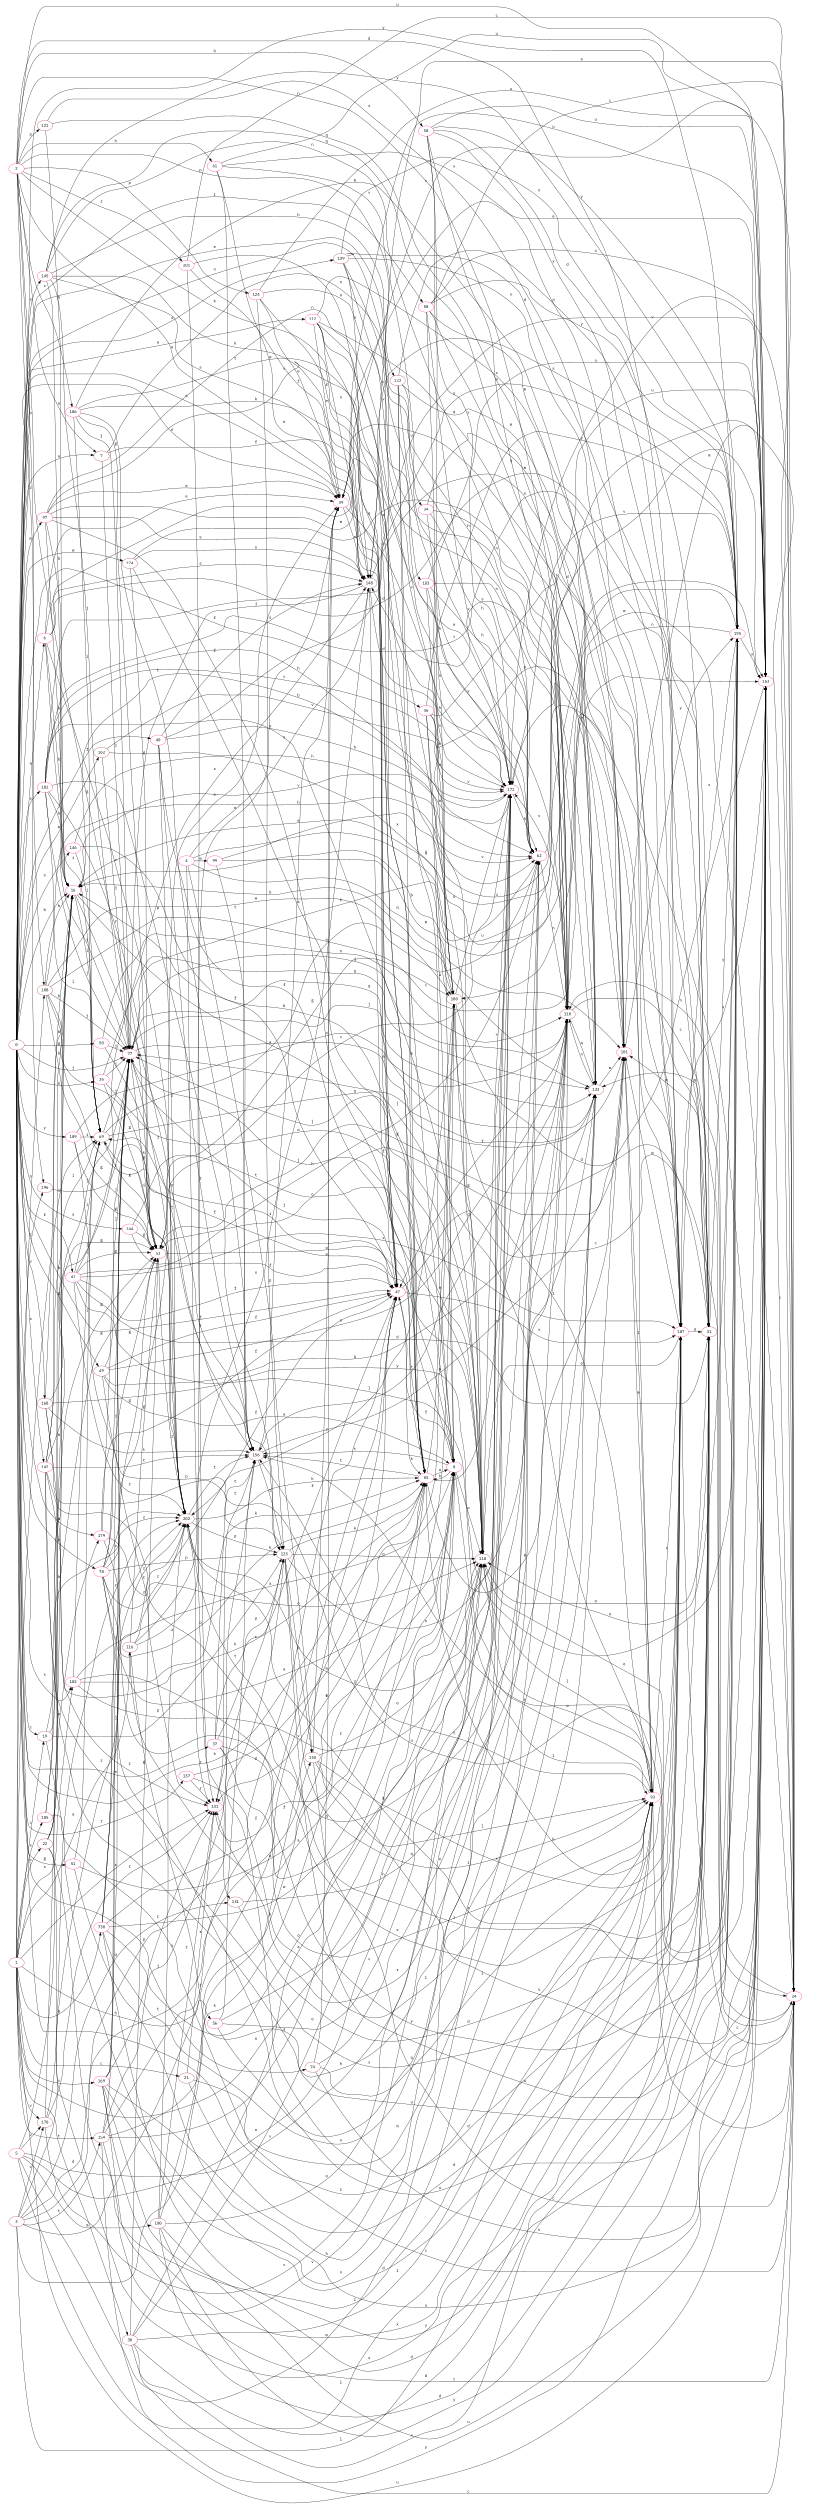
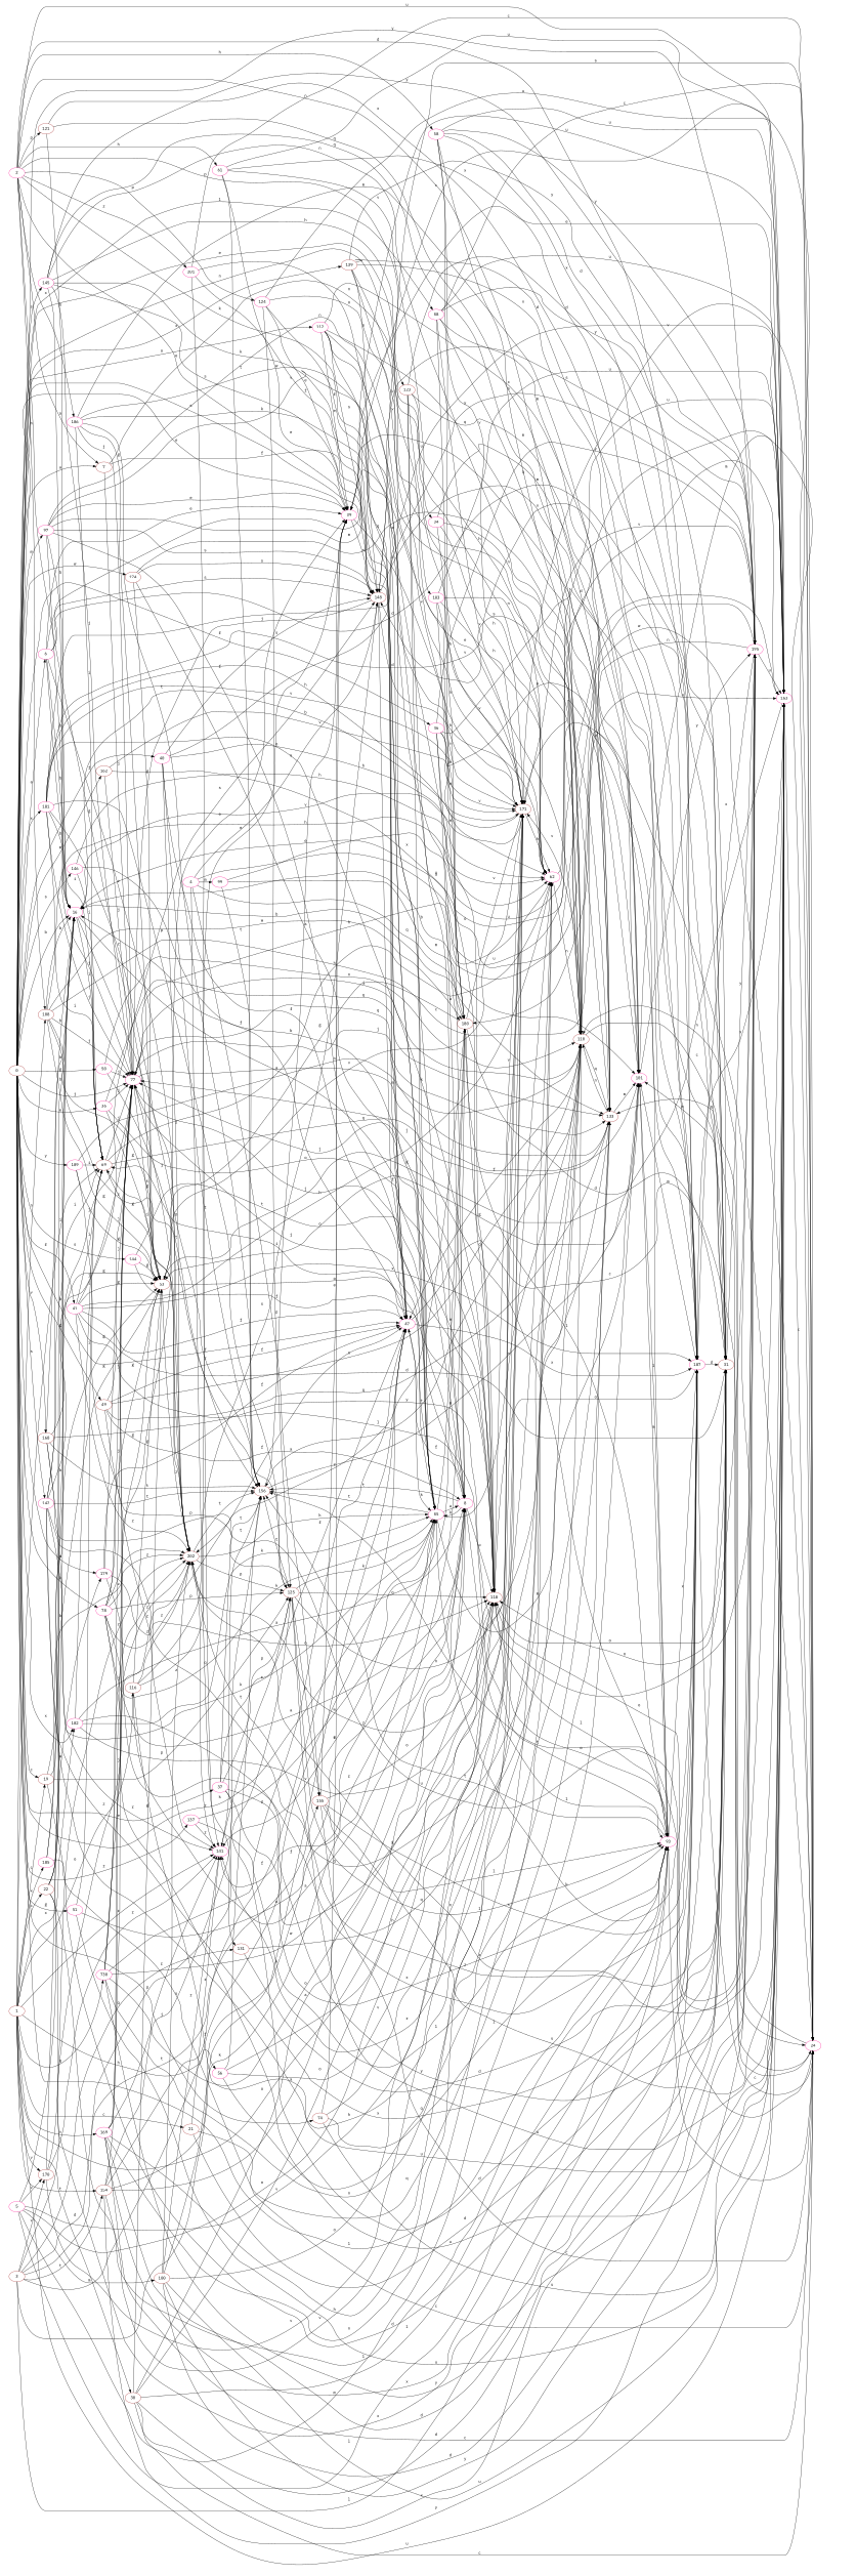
  strict digraph {
    fontname="IBM Plex Mono"
    rankdir=LR
    node [color=deeppink fontname="IBM Plex Mono"]
    edge [fontname="IBM Plex Mono"]
    0 [color=brown]
    6
    7 [color=brown]
    16
    19 [color=brown]
    34
    36
    37
    39
    40
    41
    46
    47
    49 [color=brown]
    50
    51
    74 [color=brown]
    77
    78
    85
    88
    93
    97
    103
    112
    137
    139 [color=brown]
    142
    144
    145
    146
    148 [color=brown]
    162 [color=brown]
    168 [color=brown]
    174 [color=brown]
    179
    181
    182
    189
    195
    31 [color=brown]
    202 [color=brown]
    24
    110 [color=brown]
    69 [color=brown]
    163
    125 [color=brown]
    171 [color=brown]
    8
    53 [color=brown]
    101
    180 [color=brown]
    62
    118 [color=brown]
    133 [color=brown]
    156 [color=brown]
    187
    141
    1 [color=brown]
    21 [color=brown]
    22 [color=brown]
    30 [color=brown]
    56
    108 [color=brown]
    116 [color=brown]
    n66 [label=730]
    154 [color=brown]
    169
    170 [color=brown]
    185
-   196 [color=brown]
    2
    58
    61
    121 [color=brown]
    123 [color=brown]
    124
    186
    201
    3 [color=brown]
    131 [color=brown]
    155 [color=brown]
    4
    99
    5
    100 [color=brown]
    0 -> 6 [label=a]
    0 -> 7 [label=a]
    0 -> 16 [label=b]
    0 -> 19 [label=c]
    0 -> 34 [label=e]
    0 -> 36 [label=e]
    0 -> 37 [label=e]
    0 -> 39 [label=e]
    0 -> 40 [label=f]
    0 -> 41 [label=f]
    0 -> 46 [label=f]
    0 -> 47 [label=f]
    0 -> 49 [label=g]
    0 -> 50 [label=g]
    0 -> 51 [label=g]
    0 -> 74 [label=j]
    0 -> 77 [label=j]
    0 -> 78 [label=k]
    0 -> 85 [label=k]
    0 -> 88 [label=l]
    0 -> 93 [label=l]
    0 -> 97 [label=m]
    0 -> 103 [label=n]
    0 -> 112 [label=o]
    0 -> 137 [label=r]
    0 -> 139 [label=r]
    0 -> 142 [label=s]
    0 -> 144 [label=s]
    0 -> 145 [label=s]
    0 -> 146 [label=s]
    0 -> 148 [label=s]
    0 -> 162 [label=m]
    0 -> 168 [label=v]
    0 -> 174 [label=w]
    0 -> 179 [label=w]
    0 -> 181 [label=x]
    0 -> 182 [label=x]
    0 -> 189 [label=y]
    0 -> 195 [label=y]
    6 -> 16 [label=b]
    6 -> 39 [label=e]
    6 -> 77 [label=j]
    6 -> 148 [label=s]
    6 -> 31 [label=d]
    6 -> 202 [label=z]
    6 -> 24 [label=c]
    7 -> 47 [label=f]
    7 -> 77 [label=j]
    7 -> 110 [label=n]
    16 -> 69 [label=i]
    16 -> 163 [label=u]
    16 -> 125 [label=p]
    16 -> 171 [label=v]
    16 -> 8 [label=a]
    19 -> 16 [label=b]
    19 -> 24 [label=c]
    19 -> 125 [label=p]
    19 -> 53 [label=g]
    34 -> 110 [label=n]
    34 -> 101 [label=m]
    34 -> 180 [label=w]
    34 -> 62 [label=h]
    36 -> 77 [label=j]
    36 -> 53 [label=g]
    36 -> 118 [label=o]
    36 -> 133 [label=q]
    37 -> 47 [label=f]
    37 -> 93 [label=l]
    37 -> 31 [label=d]
    37 -> 125 [label=p]
    37 -> 62 [label=g]
    37 -> 156 [label=t]
    39 -> 148 [label=s]
    39 -> 163 [label=u]
    39 -> 62 [label=h]
    40 -> 47 [label=f]
    40 -> 148 [label=s]
    40 -> 195 [label=y]
    40 -> 202 [label=z]
    40 -> 62 [label=h]
    40 -> 156 [label=t]
    41 -> 47 [label=f]
    41 -> 93 [label=l]
    41 -> 148 [label=s]
    41 -> 31 [label=d]
    41 -> 202 [label=z]
    41 -> 69 [label=i]
    41 -> 53 [label=g]
    41 -> 62 [label=h]
    41 -> 187 [label=x]
    46 -> 195 [label=y]
    46 -> 31 [label=d]
    46 -> 171 [label=v]
    46 -> 8 [label=a]
    46 -> 101 [label=m]
    46 -> 118 [label=o]
    47 -> 85 [label=k]
    47 -> 24 [label=c]
    47 -> 187 [label=x]
    49 -> 47 [label=f]
    49 -> 77 [label=j]
    49 -> 110 [label=n]
    49 -> 125 [label=p]
    49 -> 8 [label=a]
    49 -> 133 [label=q]
    50 -> 77 [label=j]
    50 -> 110 [label=n]
    50 -> 156 [label=t]
    51 -> 69 [label=i]
    51 -> 163 [label=u]
    51 -> 8 [label=a]
    74 -> 39 [label=e]
    74 -> 93 [label=l]
    74 -> 110 [label=n]
    74 -> 163 [label=u]
    77 -> 53 [label=g]
    77 -> 101 [label=m]
    77 -> 62 [label=h]
    77 -> 133 [label=q]
    78 -> 39 [label=e]
    78 -> 47 [label=f]
    78 -> 77 [label=j]
    78 -> 85 [label=k]
    78 -> 202 [label=z]
    78 -> 163 [label=u]
    78 -> 125 [label=p]
    78 -> 8 [label=a]
    78 -> 53 [label=g]
    85 -> 77 [label=j]
    85 -> 110 [label=n]
    85 -> 69 [label=i]
    85 -> 8 [label=a]
    85 -> 101 [label=m]
    85 -> 180 [label=w]
    85 -> 156 [label=t]
    85 -> 141 [label=r]
    88 -> 195 [label=y]
    88 -> 24 [label=c]
    88 -> 163 [label=u]
    88 -> 171 [label=v]
    88 -> 101 [label=m]
    88 -> 180 [label=w]
    88 -> 133 [label=q]
    93 -> 77 [label=j]
    93 -> 24 [label=c]
    93 -> 171 [label=v]
    93 -> 101 [label=m]
    93 -> 118 [label=o]
    93 -> 156 [label=t]
    93 -> 187 [label=x]
    97 -> 16 [label=b]
    97 -> 39 [label=e]
    97 -> 47 [label=f]
    97 -> 148 [label=s]
    97 -> 110 [label=n]
    97 -> 69 [label=i]
    97 -> 171 [label=v]
    97 -> 101 [label=m]
    103 -> 110 [label=n]
    103 -> 163 [label=u]
    103 -> 171 [label=v]
    103 -> 180 [label=w]
    103 -> 62 [label=h]
    112 -> 39 [label=e]
    112 -> 148 [label=s]
    112 -> 171 [label=v]
    112 -> 8 [label=a]
    112 -> 180 [label=w]
    112 -> 133 [label=q]
    112 -> 187 [label=x]
    137 -> 93 [label=l]
    137 -> 180 [label=w]
    137 -> 141 [label=r]
    139 -> 85 [label=k]
    139 -> 148 [label=s]
    139 -> 195 [label=y]
    139 -> 31 [label=d]
    139 -> 62 [label=h]
    139 -> 187 [label=x]
    142 -> 16 [label=b]
    142 -> 77 [label=j]
    142 -> 85 [label=k]
    142 -> 69 [label=i]
    142 -> 163 [label=u]
    142 -> 133 [label=q]
    142 -> 156 [label=t]
    142 -> 187 [label=x]
    144 -> 47 [label=f]
    144 -> 53 [label=g]
    144 -> 118 [label=o]
    145 -> 16 [label=b]
    145 -> 77 [label=j]
    145 -> 85 [label=k]
    145 -> 148 [label=s]
    145 -> 195 [label=y]
    145 -> 110 [label=n]
    145 -> 62 [label=h]
    145 -> 133 [label=q]
    146 -> 47 [label=f]
    146 -> 69 [label=i]
    146 -> 62 [label=h]
    148 -> 47 [label=f]
    148 -> 77 [label=j]
    148 -> 171 [label=v]
    148 -> 187 [label=x]
    162 -> 77 [label=j]
    162 -> 171 [label=v]
    162 -> 187 [label=x]
    168 -> 16 [label=b]
    168 -> 195 [label=y]
    168 -> 163 [label=u]
    168 -> 53 [label=g]
    168 -> 156 [label=t]
    168 -> 141 [label=r]
    174 -> 148 [label=s]
    174 -> 8 [label=a]
    174 -> 53 [label=g]
    174 -> 133 [label=q]
    179 -> 47 [label=f]
    179 -> 77 [label=j]
    179 -> 118 [label=o]
    179 -> 187 [label=x]
    181 -> 16 [label=b]
    181 -> 77 [label=j]
    181 -> 31 [label=d]
    181 -> 202 [label=z]
    181 -> 69 [label=i]
    181 -> 163 [label=u]
    181 -> 125 [label=p]
    181 -> 171 [label=v]
    181 -> 62 [label=h]
    181 -> 118 [label=o]
    182 -> 85 [label=k]
    182 -> 195 [label=y]
    182 -> 69 [label=i]
    182 -> 171 [label=v]
    182 -> 8 [label=a]
    189 -> 110 [label=n]
    189 -> 69 [label=i]
    189 -> 53 [label=g]
    189 -> 141 [label=r]
    195 -> 16 [label=b]
    195 -> 148 [label=s]
    195 -> 202 [label=z]
    195 -> 110 [label=n]
    195 -> 163 [label=u]
    195 -> 171 [label=v]
    195 -> 118 [label=o]
    195 -> 187 [label=x]
    31 -> 195 [label=y]
    31 -> 202 [label=z]
    31 -> 101 [label=m]
    31 -> 118 [label=o]
    202 -> 77 [label=j]
    202 -> 85 [label=k]
    202 -> 69 [label=i]
    202 -> 125 [label=p]
    202 -> 156 [label=t]
    202 -> 141 [label=r]
    24 -> 148 [label=s]
    24 -> 110 [label=n]
    24 -> 171 [label=v]
    24 -> 101 [label=m]
    24 -> 180 [label=w]
    24 -> 133 [label=q]
    24 -> 156 [label=t]
    110 -> 39 [label=e]
    110 -> 47 [label=f]
    110 -> 77 [label=j]
    110 -> 24 [label=c]
    110 -> 163 [label=u]
    110 -> 171 [label=v]
    110 -> 133 [label=q]
    110 -> 156 [label=t]
    110 -> 141 [label=r]
    69 -> 77 [label=j]
    69 -> 53 [label=g]
    69 -> 62 [label=h]
    69 -> 133 [label=q]
    163 -> 39 [label=e]
    163 -> 24 [label=c]
    163 -> 53 [label=g]
    163 -> 118 [label=o]
    163 -> 187 [label=x]
    125 -> 85 [label=k]
    125 -> 93 [label=l]
    125 -> 110 [label=n]
    125 -> 163 [label=u]
    125 -> 118 [label=o]
-   156 -> 125 [label=t]
+   125 -> 156 [label=t]
    125 -> 141 [label=r]
    125 -> 155 [label=p]
    171 -> 16 [label=b]
    171 -> 202 [label=z]
    171 -> 62 [label=h]
    8 -> 47 [label=f]
    8 -> 77 [label=j]
    8 -> 85 [label=k]
    8 -> 93 [label=l]
    8 -> 118 [label=o]
    8 -> 156 [label=t]
    8 -> 141 [label=r]
    53 -> 202 [label=z]
    53 -> 171 [label=v]
    53 -> 118 [label=o]
    101 -> 93 [label=l]
    101 -> 195 [label=y]
    101 -> 53 [label=g]
    180 -> 16 [label=b]
    180 -> 93 [label=l]
    180 -> 31 [label=d]
    180 -> 202 [label=z]
    180 -> 171 [label=v]
    180 -> 53 [label=g]
    180 -> 118 [label=o]
    62 -> 110 [label=n]
    62 -> 163 [label=u]
    118 -> 16 [label=b]
    118 -> 77 [label=j]
    118 -> 93 [label=l]
    118 -> 171 [label=v]
    133 -> 77 [label=j]
    133 -> 148 [label=s]
    133 -> 110 [label=n]
    133 -> 101 [label=m]
    156 -> 39 [label=e]
    156 -> 101 [label=m]
    187 -> 85 [label=k]
    187 -> 31 [label=d]
    187 -> 24 [label=c]
    187 -> 101 [label=m]
    187 -> 118 [label=o]
    141 -> 156 [label=t]
    1 -> 19 [label=c]
    1 -> 182 [label=x]
    1 -> 69 [label=i]
    1 -> 163 [label=u]
    1 -> 118 [label=o]
    1 -> 141 [label=r]
    1 -> 21 [label=c]
    1 -> 22 [label=c]
    1 -> 30 [label=d]
    1 -> 56 [label=h]
    1 -> 108 [label=n]
    1 -> 116 [label=o]
    1 -> n66 [label=q]
    1 -> 154 [label=t]
    1 -> 169 [label=v]
    1 -> 170 [label=v]
    1 -> 185 [label=x]
-   1 -> 196 [label=z]
    21 -> 31 [label=d]
    21 -> 133 [label=q]
    21 -> 141 [label=r]
    22 -> 16 [label=b]
    22 -> 77 [label=j]
    22 -> 93 [label=l]
    22 -> 53 [label=g]
    22 -> 187 [label=x]
    30 -> 93 [label=l]
    30 -> 31 [label=d]
    30 -> 24 [label=c]
    30 -> 8 [label=a]
    30 -> 53 [label=g]
    30 -> 118 [label=o]
    30 -> 187 [label=x]
    56 -> 171 [label=v]
    56 -> 62 [label=h]
    56 -> 133 [label=q]
    56 -> 156 [label=t]
    108 -> 16 [label=b]
    108 -> 77 [label=j]
    108 -> 202 [label=z]
    108 -> 24 [label=c]
    108 -> 53 [label=g]
    108 -> 180 [label=w]
    108 -> 62 [label=h]
    108 -> 156 [label=t]
    116 -> 39 [label=e]
    116 -> 148 [label=s]
    116 -> 202 [label=z]
    116 -> 8 [label=a]
    116 -> 53 [label=g]
    116 -> 62 [label=h]
    n66 -> 47 [label=f]
    n66 -> 77 [label=j]
    n66 -> 195 [label=y]
    n66 -> 202 [label=z]
    n66 -> 110 [label=n]
    n66 -> 53 [label=g]
    n66 -> 180 [label=w]
    n66 -> 118 [label=o]
    154 -> 47 [label=f]
    154 -> 77 [label=j]
    154 -> 85 [label=k]
    154 -> 195 [label=y]
    154 -> 171 [label=v]
    154 -> 8 [label=a]
    154 -> 156 [label=t]
    169 -> 77 [label=j]
    169 -> 31 [label=d]
    169 -> 202 [label=z]
    169 -> 24 [label=c]
    169 -> 110 [label=n]
    169 -> 62 [label=h]
    169 -> 187 [label=x]
    169 -> 141 [label=r]
    170 -> 16 [label=b]
    170 -> 202 [label=z]
    170 -> 171 [label=v]
    170 -> 141 [label=r]
    185 -> 16 [label=b]
    185 -> 31 [label=d]
    185 -> 202 [label=z]
-   196 -> 47 [label=f]
    2 -> 7 [label=a]
    2 -> 39 [label=e]
    2 -> 85 [label=k]
    2 -> 31 [label=d]
    2 -> 110 [label=n]
    2 -> 163 [label=u]
    2 -> 53 [label=g]
    2 -> 108 [label=n]
-   2 -> 196 [label=z]
    2 -> 58 [label=h]
    2 -> 61 [label=h]
    2 -> 121 [label=p]
    2 -> 123 [label=p]
    2 -> 124 [label=p]
    2 -> 186 [label=x]
    2 -> 201 [label=z]
    58 -> 195 [label=y]
    58 -> 31 [label=d]
    58 -> 110 [label=n]
    58 -> 163 [label=u]
    58 -> 171 [label=v]
    58 -> 8 [label=a]
    58 -> 187 [label=x]
    61 -> 39 [label=e]
    61 -> 163 [label=u]
    61 -> 171 [label=v]
    61 -> 156 [label=t]
    61 -> 187 [label=x]
    121 -> 16 [label=b]
    121 -> 133 [label=q]
    121 -> 187 [label=x]
    123 -> 85 [label=k]
    123 -> 31 [label=d]
    123 -> 171 [label=v]
    123 -> 8 [label=a]
    123 -> 101 [label=m]
    123 -> 62 [label=h]
    124 -> 39 [label=e]
    124 -> 47 [label=f]
    124 -> 163 [label=u]
    124 -> 125 [label=p]
    124 -> 171 [label=v]
    186 -> 77 [label=j]
    186 -> 85 [label=k]
    186 -> 69 [label=i]
    186 -> 53 [label=g]
    186 -> 101 [label=m]
    186 -> 180 [label=w]
    186 -> 156 [label=t]
    201 -> 47 [label=f]
    201 -> 24 [label=c]
    201 -> 118 [label=o]
    201 -> 141 [label=r]
    3 -> 47 [label=f]
    3 -> 85 [label=k]
    3 -> 93 [label=l]
    3 -> 202 [label=z]
    3 -> 125 [label=p]
    3 -> 154 [label=t]
    3 -> 170 [label=v]
    3 -> 131 [label=q]
    3 -> 155 [label=t]
    131 -> 31 [label=d]
    131 -> 133 [label=q]
    155 -> 39 [label=e]
    155 -> 93 [label=l]
    155 -> 24 [label=c]
    155 -> 163 [label=u]
    155 -> 118 [label=o]
    155 -> 187 [label=x]
    4 -> 148 [label=s]
    4 -> 163 [label=u]
    4 -> 133 [label=q]
    4 -> 131 [label=q]
    4 -> 155 [label=t]
    4 -> 99 [label=m]
    99 -> 163 [label=u]
    99 -> 101 [label=m]
    99 -> 156 [label=t]
    5 -> 93 [label=l]
    5 -> 179 [label=w]
    5 -> 171 [label=v]
    5 -> 101 [label=m]
    5 -> 118 [label=o]
    5 -> 170 [label=v]
    5 -> 100 [label=m]
    100 -> 47 [label=f]
    100 -> 195 [label=y]
    100 -> 31 [label=d]
    100 -> 202 [label=z]
    100 -> 163 [label=u]
    100 -> 118 [label=o]
    100 -> 141 [label=r]
  }
